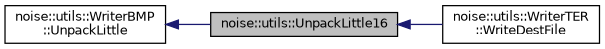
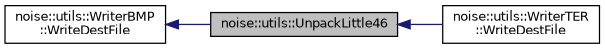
  digraph {
    rankdir=LR
    node [color=black fillcolor=white fontname=Helvetica fontsize=10 shape=record style=filled]
    edge [color=midnightblue dir=back fontname=Helvetica fontsize=10 labelfontname=Helvetica labelfontsize=10 style=solid]
-   n1 [fillcolor=grey75 fontcolor=black height=0.2 label="noise::utils::UnpackLittle16" width=0.4]
+   n1 [fillcolor=grey75 fontcolor=black height=0.2 label="noise::utils::UnpackLittle46" width=0.4]
    n2 [height=0.2 label="noise::utils::WriterTER\l::WriteDestFile" width=0.4]
-   n3 [height=0.2 label="noise::utils::WriterBMP\l::UnpackLittle" width=0.4]
+   n3 [height=0.2 label="noise::utils::WriterBMP\l::WriteDestFile" width=0.4]
    n1 -> n2
    n3 -> n1
  }
